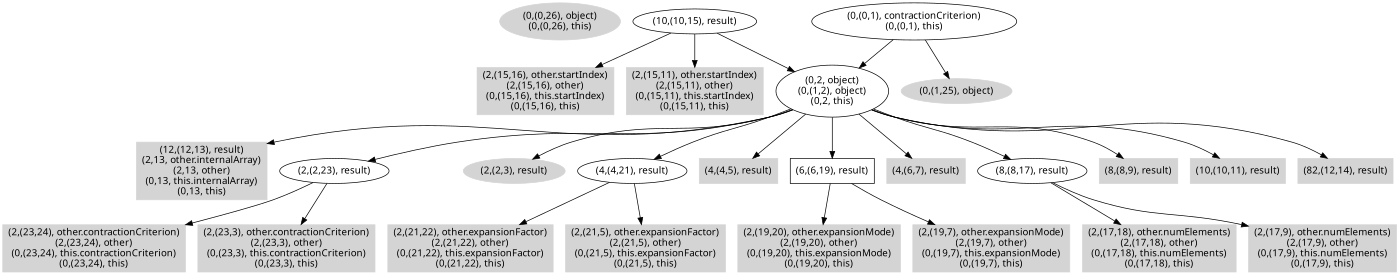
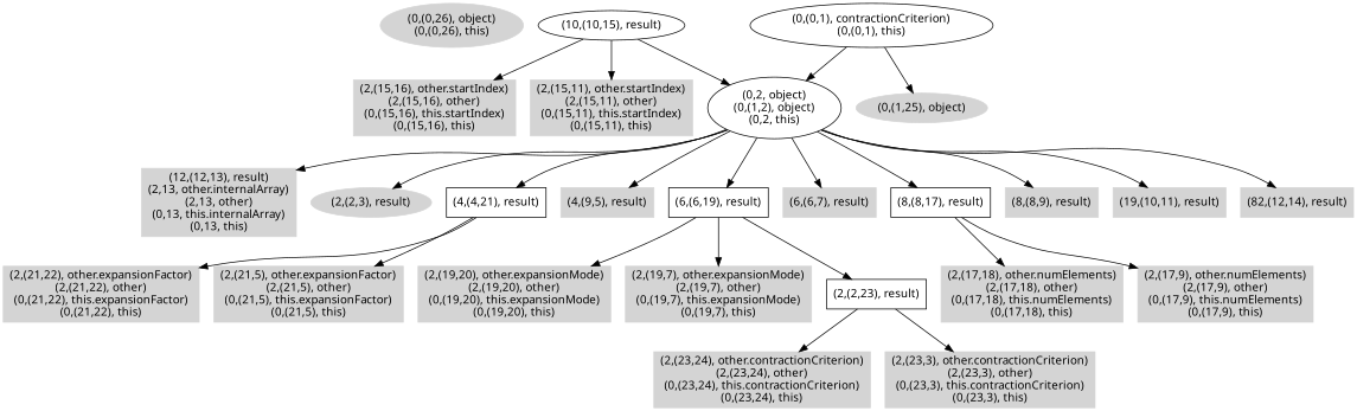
  digraph {
    fontname="Noto Sans"
    node [color=".0 .0 .83" fontname="Noto Sans" shape=box style=filled]
    edge [fontname="Noto Sans"]
    n1 [label="(0,(0,26), object)\n(0,(0,26), this)" shape=ellipse]
    n2 [label="(12,(12,13), result)\n(2,13, other.internalArray)\n(2,13, other)\n(0,13, this.internalArray)\n(0,13, this)"]
    n3 [label="(2,(15,16), other.startIndex)\n(2,(15,16), other)\n(0,(15,16), this.startIndex)\n(0,(15,16), this)"]
    n4 [label="(2,(15,11), other.startIndex)\n(2,(15,11), other)\n(0,(15,11), this.startIndex)\n(0,(15,11), this)"]
    n5 [label="(2,(17,18), other.numElements)\n(2,(17,18), other)\n(0,(17,18), this.numElements)\n(0,(17,18), this)"]
    n6 [label="(2,(17,9), other.numElements)\n(2,(17,9), other)\n(0,(17,9), this.numElements)\n(0,(17,9), this)"]
    n7 [label="(2,(19,20), other.expansionMode)\n(2,(19,20), other)\n(0,(19,20), this.expansionMode)\n(0,(19,20), this)"]
    n8 [label="(2,(19,7), other.expansionMode)\n(2,(19,7), other)\n(0,(19,7), this.expansionMode)\n(0,(19,7), this)"]
    n9 [label="(2,(21,22), other.expansionFactor)\n(2,(21,22), other)\n(0,(21,22), this.expansionFactor)\n(0,(21,22), this)"]
    n10 [label="(2,(21,5), other.expansionFactor)\n(2,(21,5), other)\n(0,(21,5), this.expansionFactor)\n(0,(21,5), this)"]
    n11 [label="(2,(23,24), other.contractionCriterion)\n(2,(23,24), other)\n(0,(23,24), this.contractionCriterion)\n(0,(23,24), this)"]
    n12 [label="(2,(23,3), other.contractionCriterion)\n(2,(23,3), other)\n(0,(23,3), this.contractionCriterion)\n(0,(23,3), this)"]
-   n13 [label="(2,(2,23), result)" color="" shape="" style=""]
+   n13 [label="(2,(2,23), result)" color="" style=""]
    n14 [label="(2,(2,3), result)" shape=ellipse]
-   n15 [label="(4,(4,21), result)" color="" shape="" style=""]
-   n16 [label="(4,(4,5), result)"]
+   n15 [label="(4,(4,21), result)" color="" style=""]
+   n16 [label="(4,(9,5), result)"]
    n17 [label="(6,(6,19), result)" color="" style=""]
-   n18 [label="(4,(6,7), result)"]
-   n19 [label="(8,(8,17), result)" color="" shape="" style=""]
+   n18 [label="(6,(6,7), result)"]
+   n19 [label="(8,(8,17), result)" color="" style=""]
    n20 [label="(8,(8,9), result)"]
    n21 [label="(10,(10,15), result)" color="" shape="" style=""]
    n22 [label="(0,2, object)\n(0,(1,2), object)\n(0,2, this)" color="" shape="" style=""]
-   n23 [label="(10,(10,11), result)"]
+   n23 [label="(19,(10,11), result)"]
    n24 [label="(82,(12,14), result)"]
    n25 [label="(0,(1,25), object)" shape=ellipse]
    n26 [label="(0,(0,1), contractionCriterion)\n(0,(0,1), this)" color="" shape="" style=""]
    n13 -> n11
    n13 -> n12
    n15 -> n9
    n15 -> n10
    n17 -> n7
    n17 -> n8
    n19 -> n5
    n19 -> n6
    n21 -> n3
    n21 -> n4
    n21 -> n22
    n22 -> n2
-   n22 -> n13
+   n17 -> n13
    n22 -> n14
    n22 -> n15
    n22 -> n16
    n22 -> n17
    n22 -> n18
    n22 -> n19
    n22 -> n20
    n22 -> n23
    n22 -> n24
    n26 -> n22
    n26 -> n25
  }
